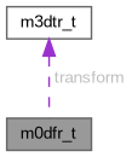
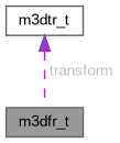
  digraph {
    fontname="Liberation Sans"
    node [color=gray40 fontname="Liberation Sans" fontsize=10 shape=box style=filled]
-   n1 [fillcolor=grey60 fontcolor=black height=0.2 label=m0dfr_t width=0.4]
+   n1 [fillcolor=grey60 fontcolor=black height=0.2 label=m3dfr_t width=0.4]
    n2 [fillcolor=white height=0.2 label=m3dtr_t width=0.4]
    n2 -> n1 [color=darkorchid3 dir=back fontcolor=grey fontname="Liberation Sans" fontsize=10 label=" transform" labelfontname=Helvetica labelfontsize=10 style=dashed]
  }
